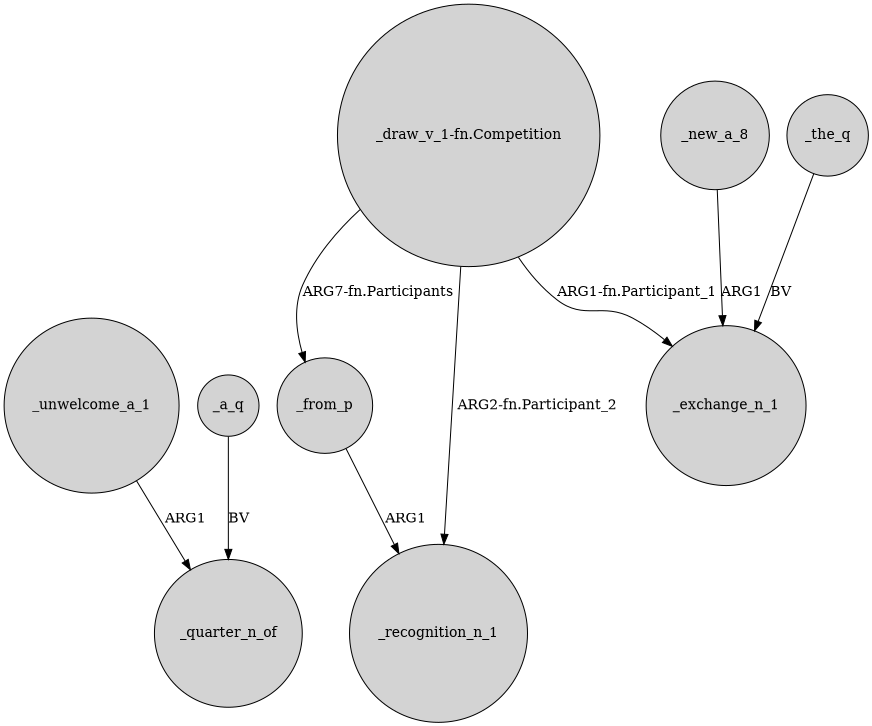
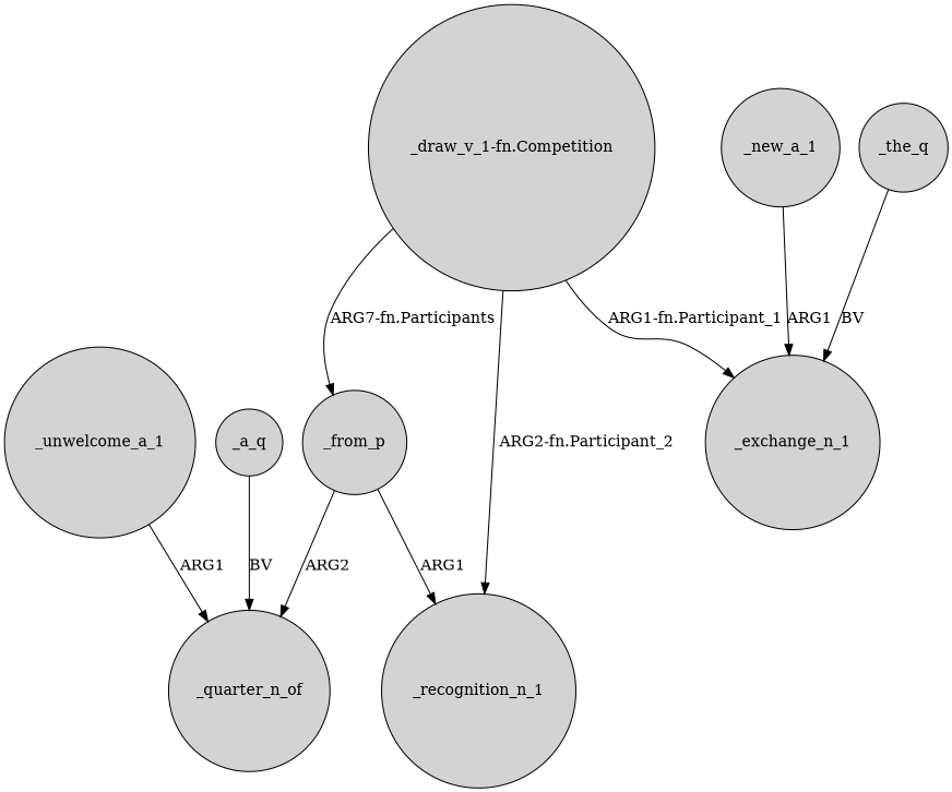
  digraph {
    node [shape=circle style=filled]
    _unwelcome_a_1
    _quarter_n_of
    _a_q
    "_draw_v_1-fn.Competition"
    _exchange_n_1
    _recognition_n_1
    _from_p
    _the_q
-   _new_a_1 [label=_new_a_8]
+   _new_a_1
    _unwelcome_a_1 -> _quarter_n_of [label=ARG1]
    _a_q -> _quarter_n_of [label=BV]
    "_draw_v_1-fn.Competition" -> _exchange_n_1 [label="ARG1-fn.Participant_1"]
    "_draw_v_1-fn.Competition" -> _recognition_n_1 [label="ARG2-fn.Participant_2"]
    "_draw_v_1-fn.Competition" -> _from_p [label="ARG7-fn.Participants"]
+   _from_p -> _quarter_n_of [label=ARG2]
    _from_p -> _recognition_n_1 [label=ARG1]
    _the_q -> _exchange_n_1 [label=BV]
    _new_a_1 -> _exchange_n_1 [label=ARG1]
  }
